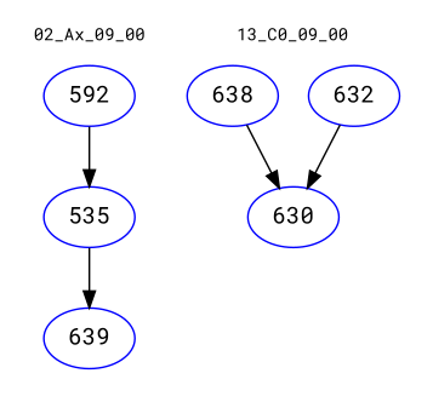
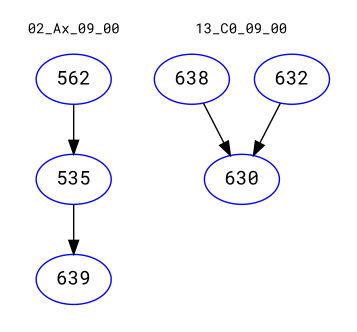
  digraph {
    fontname="Roboto Mono"
    node [color=blue fontname="Roboto Mono"]
    edge [color=black fontname="Roboto Mono"]
-   n1 [label=592]
+   n1 [label=562]
    n2 [label=535]
    n3 [label=639]
    n4 [label=632]
    n5 [label=630]
    n6 [label=638]
    subgraph cluster_1 {
      color=white
      fontsize=10
      label="02_Ax_09_00"
      n1
      n2
      n3
    }
    subgraph cluster_2 {
      color=white
      fontsize=10
      label="13_C0_09_00"
      n4
      n5
      n6
    }
    n1 -> n2
    n2 -> n3
    n4 -> n5
    n6 -> n5
  }
